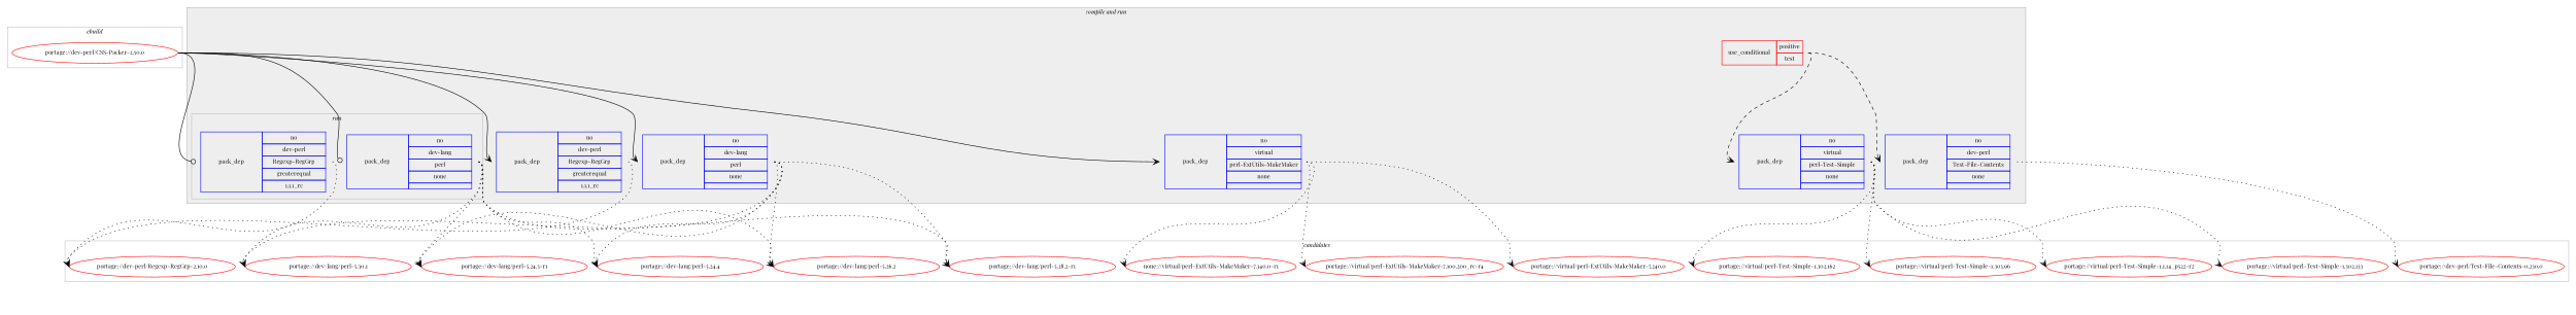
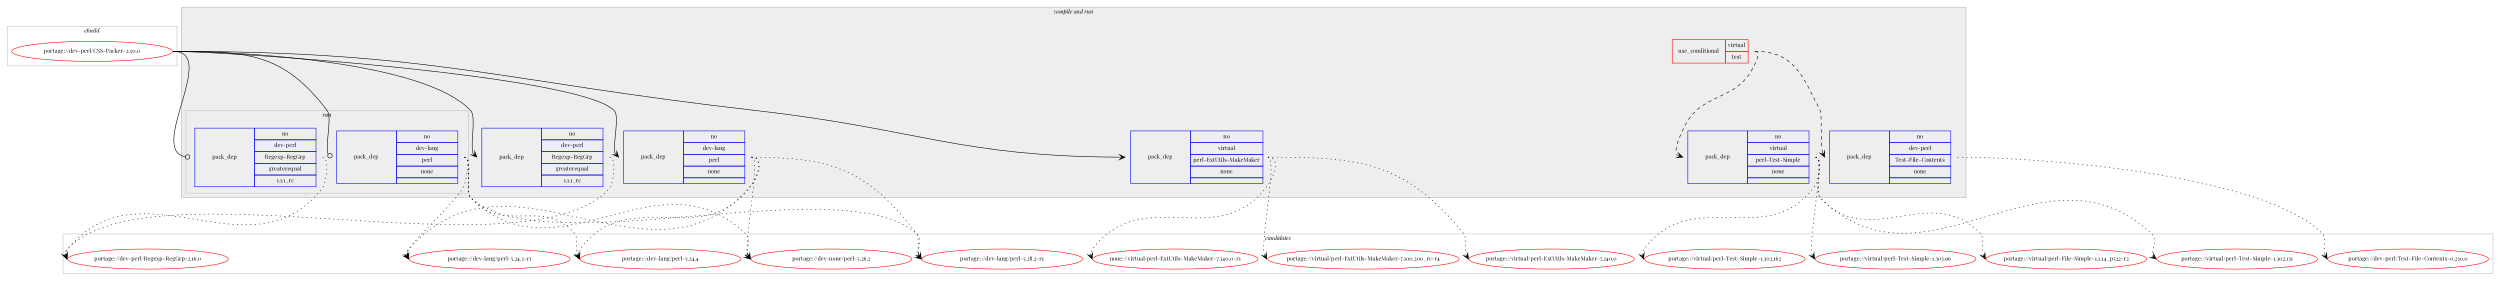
  digraph {
    compound=true
    concentrate=true
    fontname="Playfair Display"
    fontsize=10
    newrank=true
    rankdir=TB
    ranksep=1.5
    node [color=red fontname="Playfair Display" fontsize=10]
    edge [arrowhead=vee fontname="Playfair Display" headport=w style=dotted tailport=e weight=100]
    n1 [label="portage://dev-perl/CSS-Packer-2.50.0" width=4]
    n2 [color=blue label=<<TABLE BORDER="0" CELLBORDER="1" CELLSPACING="0" CELLPADDING="4" WIDTH="220"><TR><TD ROWSPAN="6" CELLPADDING="30">pack_dep</TD></TR><TR><TD WIDTH="110">no</TD></TR><TR><TD>dev-perl</TD></TR><TR><TD>Test-File-Contents</TD></TR><TR><TD>none</TD></TR><TR><TD></TD></TR></TABLE>> shape=none]
    n3 [color=blue label=<<TABLE BORDER="0" CELLBORDER="1" CELLSPACING="0" CELLPADDING="4" WIDTH="220"><TR><TD ROWSPAN="6" CELLPADDING="30">pack_dep</TD></TR><TR><TD WIDTH="110">no</TD></TR><TR><TD>virtual</TD></TR><TR><TD>perl-Test-Simple</TD></TR><TR><TD>none</TD></TR><TR><TD></TD></TR></TABLE>> shape=none]
-   n4 [label=<<TABLE BORDER="0" CELLBORDER="1" CELLSPACING="0" CELLPADDING="4"><TR><TD ROWSPAN="3" CELLPADDING="10">use_conditional</TD></TR><TR><TD>positive</TD></TR><TR><TD>test</TD></TR></TABLE>> shape=none]
+   n4 [label=<<TABLE BORDER="0" CELLBORDER="1" CELLSPACING="0" CELLPADDING="4"><TR><TD ROWSPAN="3" CELLPADDING="10">use_conditional</TD></TR><TR><TD>virtual</TD></TR><TR><TD>test</TD></TR></TABLE>> shape=none]
    n5 [color=blue label=<<TABLE BORDER="0" CELLBORDER="1" CELLSPACING="0" CELLPADDING="4" WIDTH="220"><TR><TD ROWSPAN="6" CELLPADDING="30">pack_dep</TD></TR><TR><TD WIDTH="110">no</TD></TR><TR><TD>dev-lang</TD></TR><TR><TD>perl</TD></TR><TR><TD>none</TD></TR><TR><TD></TD></TR></TABLE>> shape=none]
    n6 [color=blue label=<<TABLE BORDER="0" CELLBORDER="1" CELLSPACING="0" CELLPADDING="4" WIDTH="220"><TR><TD ROWSPAN="6" CELLPADDING="30">pack_dep</TD></TR><TR><TD WIDTH="110">no</TD></TR><TR><TD>dev-perl</TD></TR><TR><TD>Regexp-RegGrp</TD></TR><TR><TD>greaterequal</TD></TR><TR><TD>1.1.1_rc</TD></TR></TABLE>> shape=none]
    n7 [color=blue label=<<TABLE BORDER="0" CELLBORDER="1" CELLSPACING="0" CELLPADDING="4" WIDTH="220"><TR><TD ROWSPAN="6" CELLPADDING="30">pack_dep</TD></TR><TR><TD WIDTH="110">no</TD></TR><TR><TD>virtual</TD></TR><TR><TD>perl-ExtUtils-MakeMaker</TD></TR><TR><TD>none</TD></TR><TR><TD></TD></TR></TABLE>> shape=none]
    n8 [color=blue label=<<TABLE BORDER="0" CELLBORDER="1" CELLSPACING="0" CELLPADDING="4" WIDTH="220"><TR><TD ROWSPAN="6" CELLPADDING="30">pack_dep</TD></TR><TR><TD WIDTH="110">no</TD></TR><TR><TD>dev-lang</TD></TR><TR><TD>perl</TD></TR><TR><TD>none</TD></TR><TR><TD></TD></TR></TABLE>> shape=none]
    n9 [color=blue label=<<TABLE BORDER="0" CELLBORDER="1" CELLSPACING="0" CELLPADDING="4" WIDTH="220"><TR><TD ROWSPAN="6" CELLPADDING="30">pack_dep</TD></TR><TR><TD WIDTH="110">no</TD></TR><TR><TD>dev-perl</TD></TR><TR><TD>Regexp-RegGrp</TD></TR><TR><TD>greaterequal</TD></TR><TR><TD>1.1.1_rc</TD></TR></TABLE>> shape=none]
    n10 [label="portage://dev-perl/Test-File-Contents-0.230.0" width=4]
    n11 [label="portage://virtual/perl-Test-Simple-1.303.96" width=4]
    n12 [label="portage://virtual/perl-Test-Simple-1.302.162" width=4]
-   n13 [label="portage://virtual/perl-Test-Simple-1.302.133" width=4]
-   n14 [label="portage://virtual/perl-Test-Simple-1.1.14_p522-r2" width=4]
-   n15 [label="portage://dev-lang/perl-5.30.1" width=4]
+   n13 [label="portage://virtual/perl-Test-Simple-1.302.131" width=4]
+   n14 [label="portage://virtual/perl-File-Simple-1.1.14_p522-r2" width=4]
    n16 [label="portage://dev-lang/perl-5.28.2-r1" width=4]
-   n17 [label="portage://dev-lang/perl-5.26.2" width=4]
+   n17 [label="portage://dev-none/perl-5.26.2" width=4]
    n18 [label="portage://dev-lang/perl-5.24.4" width=4]
    n19 [label="portage://dev-lang/perl-5.24.3-r1" width=4]
-   n20 [label="portage://dev-perl/Regexp-RegGrp-2.10.0" width=4]
+   n20 [label="portage://dev-perl/Regexp-RegGrp-2.16.0" width=4]
    n21 [label="none://virtual/perl-ExtUtils-MakeMaker-7.340.0-r1" width=4]
    n22 [label="portage://virtual/perl-ExtUtils-MakeMaker-7.240.0" width=4]
    n23 [label="portage://virtual/perl-ExtUtils-MakeMaker-7.100.200_rc-r4" width=4]
    subgraph cluster_1 {
      color=gray
      label=<<i>ebuild</i>>
      n1
    }
    subgraph cluster_2 {
      color=gray
      label=<<i>dependencies</i>>
      subgraph cluster_3 {
        color=gray
        fillcolor="#eeeeee"
        label=<<i>compile</i>>
        style=filled
        subgraph sub_4 {
          color=gray
          fillcolor="#eeeeee"
          label=<<i>compile</i>>
          style=filled
          n4
          subgraph sub_5 {
            color=gray
            fillcolor="#eeeeee"
            label=<<i>compile</i>>
            style=filled
            n2
          }
          subgraph sub_6 {
            color=gray
            fillcolor="#eeeeee"
            label=<<i>compile</i>>
            style=filled
            n3
          }
        }
        subgraph sub_7 {
          color=gray
          fillcolor="#eeeeee"
          label=<<i>compile</i>>
          style=filled
          n5
        }
        subgraph sub_8 {
          color=gray
          fillcolor="#eeeeee"
          label=<<i>compile</i>>
          style=filled
          n6
        }
        subgraph sub_9 {
          color=gray
          fillcolor="#eeeeee"
          label=<<i>compile</i>>
          style=filled
          n7
        }
      }
      subgraph cluster_10 {
        color=gray
        fillcolor="#eeeeee"
        label=<<i>compile and run</i>>
        style=filled
      }
      subgraph cluster_11 {
        color=gray
        fillcolor="#eeeeee"
        label=<<i>run</i>>
        style=filled
        subgraph sub_12 {
          color=gray
          fillcolor="#eeeeee"
          label=<<i>run</i>>
          style=filled
          n8
        }
        subgraph sub_13 {
          color=gray
          fillcolor="#eeeeee"
          label=<<i>run</i>>
          style=filled
          n9
        }
      }
    }
    subgraph cluster_14 {
      color=gray
      label=<<i>candidates</i>>
      rank=same
      subgraph sub_15 {
        color=black
        label=<<i>candidates</i>>
        nodesep=1
        rank=same
        n10
      }
      subgraph sub_16 {
        color=black
        label=<<i>candidates</i>>
        nodesep=1
        rank=same
        n11
        n12
        n13
        n14
      }
      subgraph sub_17 {
        color=black
        label=<<i>candidates</i>>
        nodesep=1
        rank=same
-       n15
        n16
        n17
        n18
        n19
      }
      subgraph sub_18 {
        color=black
        label=<<i>candidates</i>>
        nodesep=1
        rank=same
        n20
      }
      subgraph sub_19 {
        color=black
        label=<<i>candidates</i>>
        nodesep=1
        rank=same
        n21
        n22
        n23
      }
      subgraph sub_20 {
        color=black
        label=<<i>candidates</i>>
        nodesep=1
        rank=same
-       n15
        n16
        n17
        n18
        n19
      }
      subgraph sub_21 {
        color=black
        label=<<i>candidates</i>>
        nodesep=1
        rank=same
        n20
      }
    }
    n1 -> n5 [style=solid weight=20]
    n1 -> n6 [style=solid weight=20]
    n1 -> n7 [style=solid weight=20]
    n1 -> n8 [arrowhead=odot style=solid weight=20]
    n1 -> n9 [arrowhead=odot style=solid weight=20]
    n2 -> n10
    n3 -> n11
    n3 -> n12
    n3 -> n13
    n3 -> n14
    n4 -> n2 [style=dashed weight=20]
    n4 -> n3 [style=dashed weight=20]
-   n5 -> n15
    n5 -> n16
    n5 -> n17
    n5 -> n18
    n5 -> n19
    n6 -> n20
    n7 -> n21
    n7 -> n22
    n7 -> n23
-   n8 -> n15
    n8 -> n16
    n8 -> n17
    n8 -> n18
    n8 -> n19
    n9 -> n20
  }
